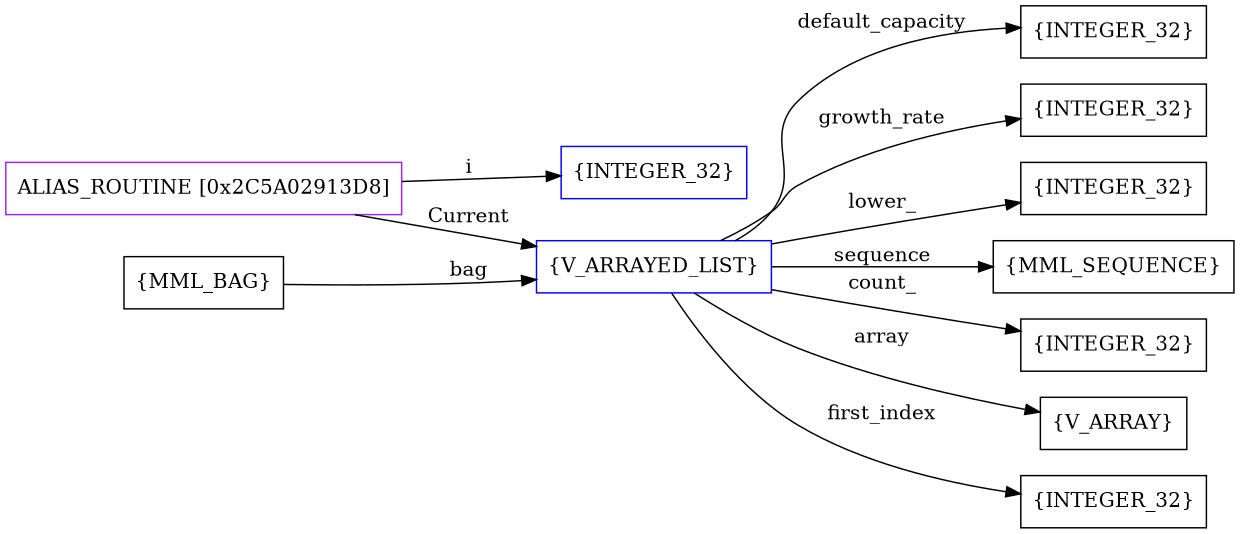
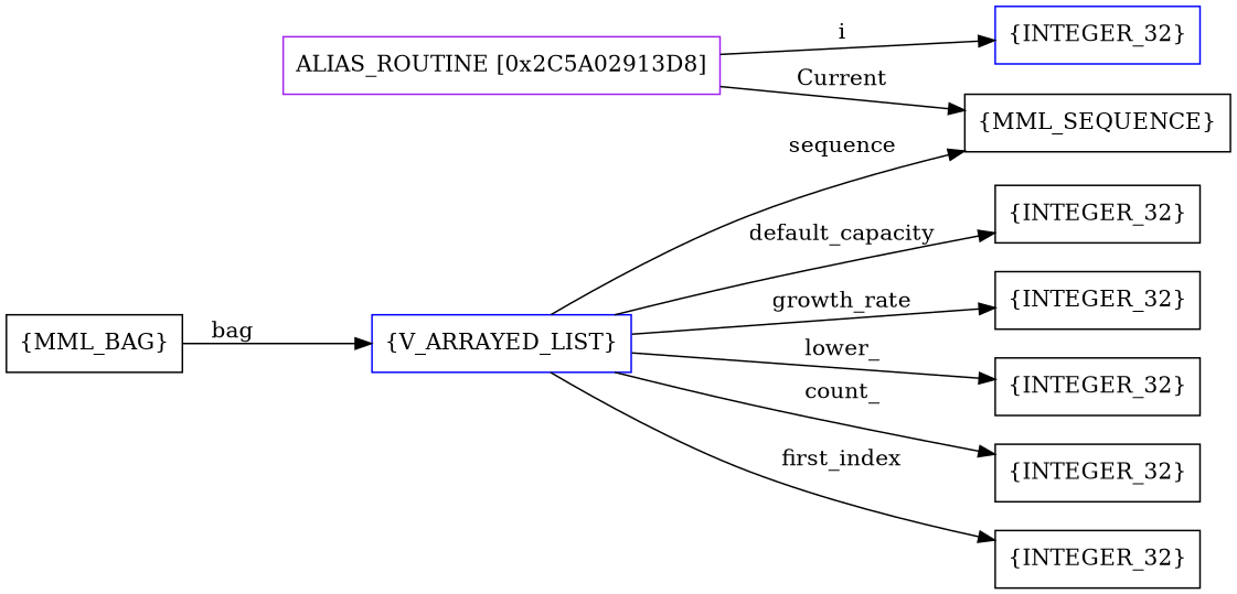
  digraph {
    rankdir=LR
    node [shape=box]
    n1 [color=purple label=<ALIAS_ROUTINE [0x2C5A02913D8]>]
    n2 [color=blue label=<{V_ARRAYED_LIST}>]
    n3 [color=blue label=<{INTEGER_32}>]
    n4 [label=<{INTEGER_32}>]
    n5 [label=<{INTEGER_32}>]
    n6 [label=<{INTEGER_32}>]
    n7 [label=<{MML_SEQUENCE}>]
    n8 [label=<{INTEGER_32}>]
-   n9 [label=<{V_ARRAY}>]
    n10 [label=<{INTEGER_32}>]
    n11 [label=<{MML_BAG}>]
-   n1 -> n2 [label=<Current>]
+   n1 -> n7 [label=<Current>]
    n1 -> n3 [label=<i>]
    n2 -> n4 [label=<default_capacity>]
    n2 -> n5 [label=<growth_rate>]
    n2 -> n6 [label=<lower_>]
    n2 -> n7 [label=<sequence>]
    n2 -> n8 [label=<count_>]
-   n2 -> n9 [label=<array>]
    n2 -> n10 [label=<first_index>]
    n11 -> n2 [label=<bag>]
  }
